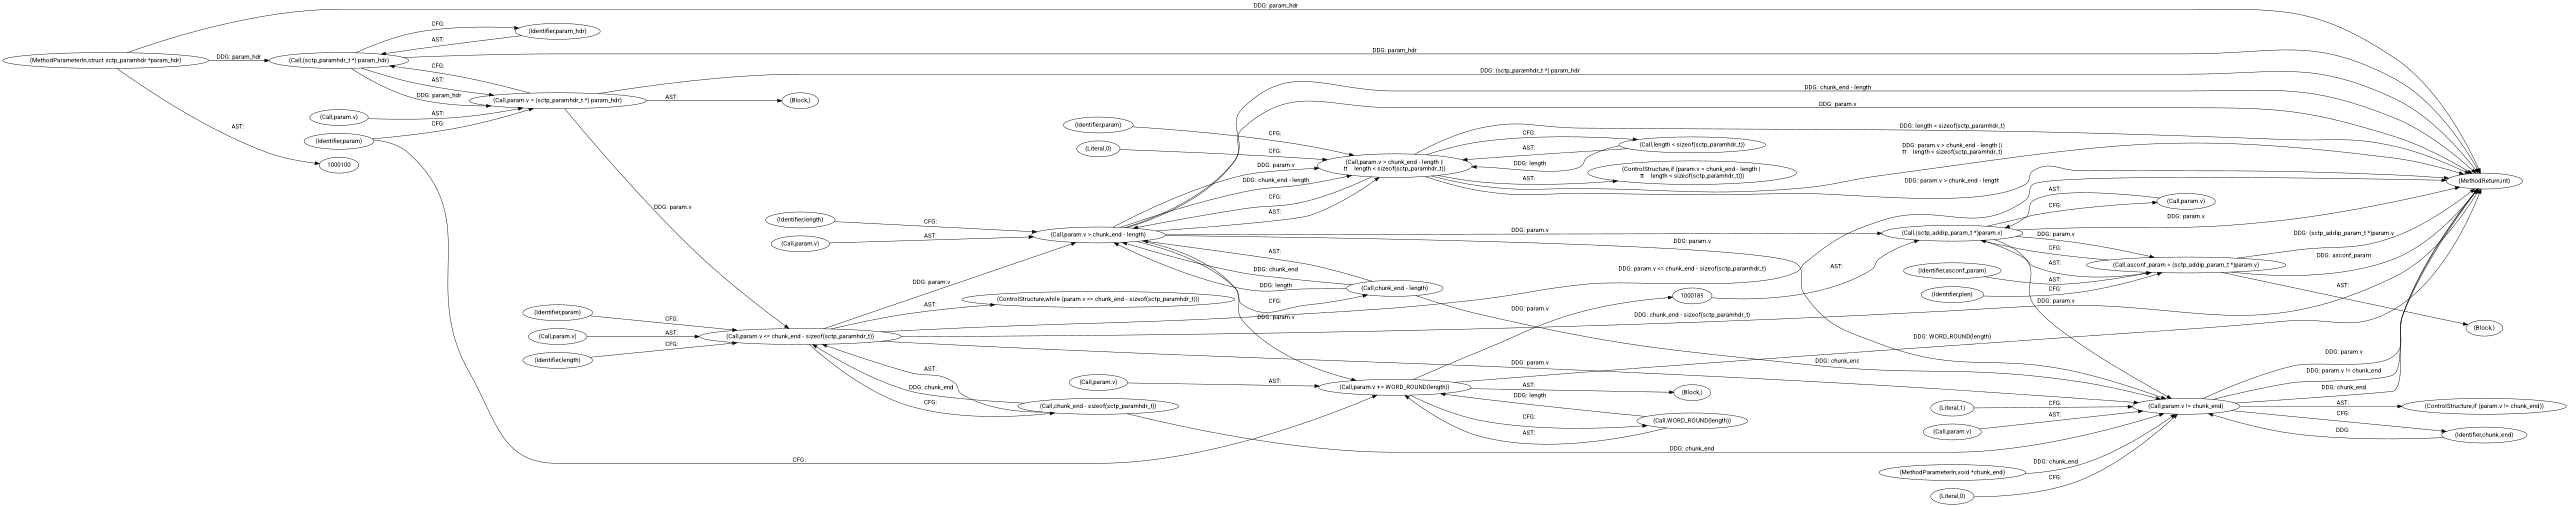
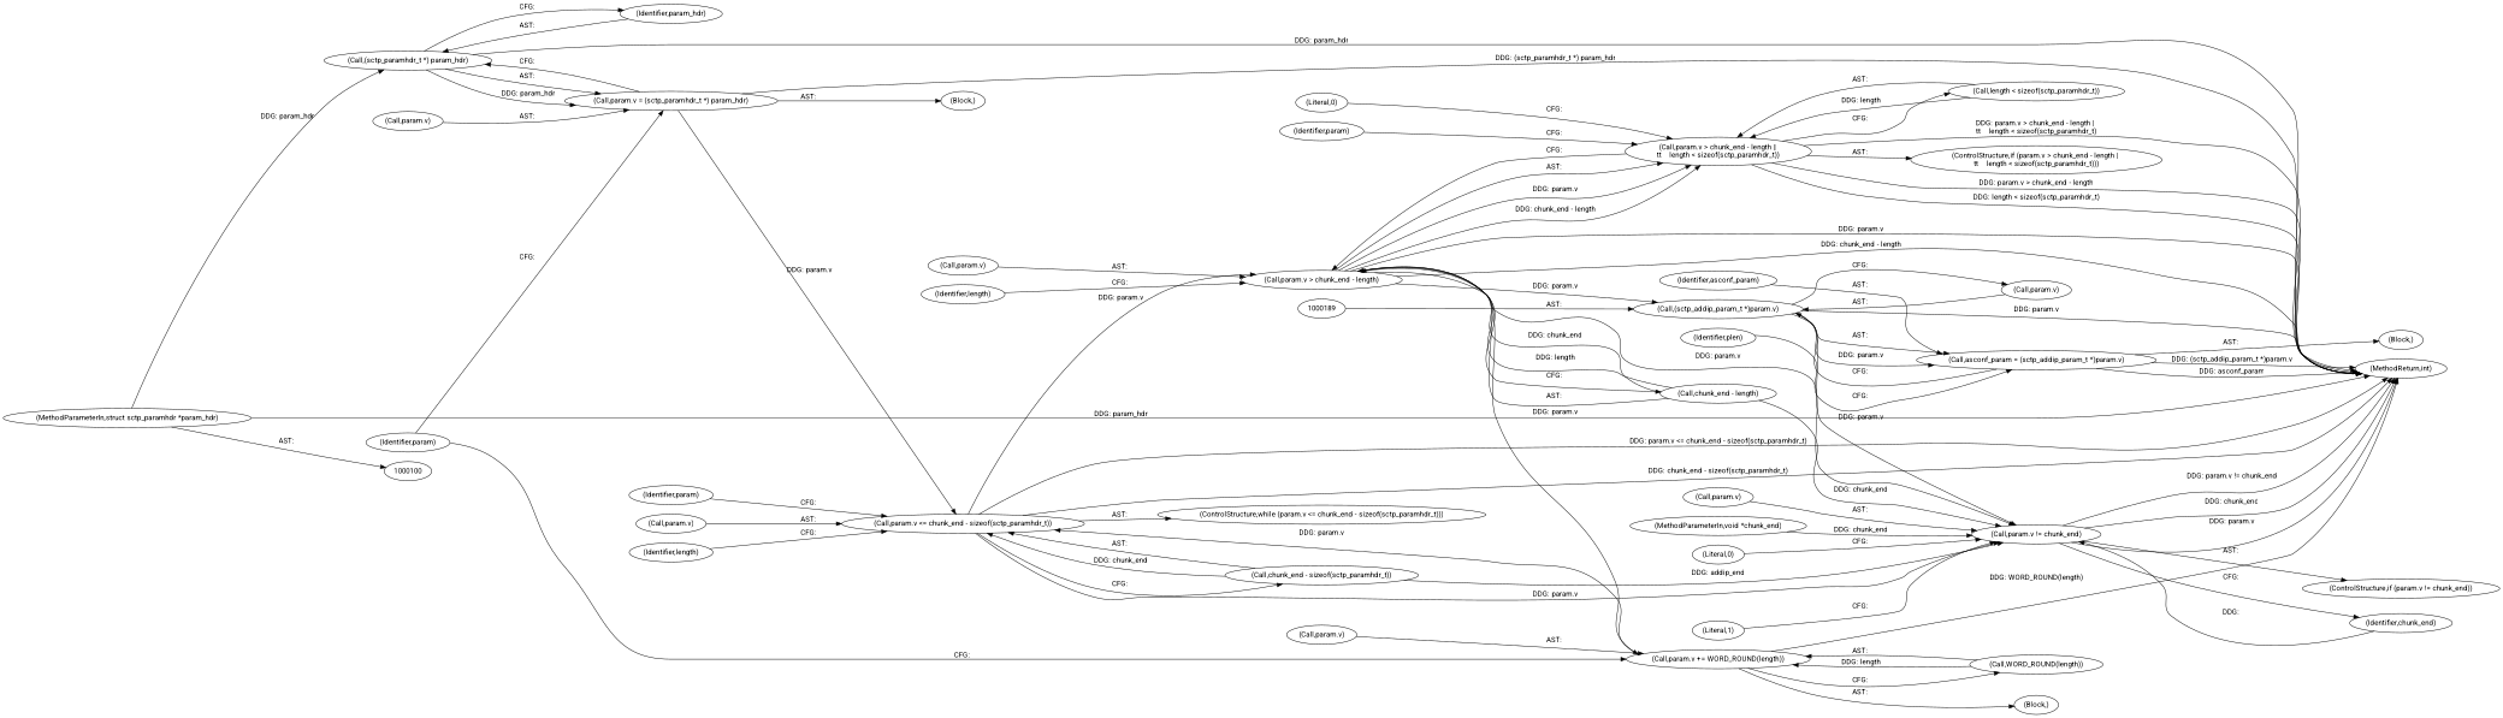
  digraph {
    fontname=Roboto
    rankdir=LR
    node [fontname=Roboto]
    edge [fontname=Roboto]
    n1 [label="(Call,(sctp_paramhdr_t *) param_hdr)"]
    n2 [label="(Call,param.v = (sctp_paramhdr_t *) param_hdr)"]
    n3 [label="(Identifier,param_hdr)"]
    n4 [label="(MethodReturn,int)"]
    n5 [label="(Call,param.v <= chunk_end - sizeof(sctp_paramhdr_t))"]
    n6 [label="(Block,)"]
    n7 [label="(MethodParameterIn,struct sctp_paramhdr *param_hdr)"]
    1000100
    n9 [label="(Call,param.v > chunk_end - length)"]
    n10 [label="(Call,param.v != chunk_end)"]
    n11 [label="(Call,chunk_end - sizeof(sctp_paramhdr_t))"]
    n12 [label="(ControlStructure,while (param.v <= chunk_end - sizeof(sctp_paramhdr_t)))"]
    n13 [label="(Call,param.v > chunk_end - length ||\n\t\t    length < sizeof(sctp_paramhdr_t))"]
    n14 [label="(Call,(sctp_addip_param_t *)param.v)"]
    n15 [label="(Call,param.v += WORD_ROUND(length))"]
    n16 [label="(Call,chunk_end - length)"]
    n17 [label="(Identifier,chunk_end)"]
    n18 [label="(ControlStructure,if (param.v != chunk_end))"]
    n19 [label="(Call,length < sizeof(sctp_paramhdr_t))"]
    n20 [label="(ControlStructure,if (param.v > chunk_end - length ||\n\t\t    length < sizeof(sctp_paramhdr_t)))"]
    n21 [label="(Call,asconf_param = (sctp_addip_param_t *)param.v)"]
    n22 [label="(Call,param.v)"]
    n23 [label="(Block,)"]
    n24 [label="(Call,WORD_ROUND(length))"]
    n25 [label="(Block,)"]
    n26 [label="(Literal,1)"]
    n27 [label="(Call,param.v)"]
    n28 [label="(Call,param.v)"]
    n29 [label="(Literal,0)"]
    n30 [label="(Call,param.v)"]
    n31 [label="(Identifier,param)"]
    n32 [label="(Identifier,asconf_param)"]
    n33 [label="(Call,param.v)"]
    n34 [label="(Identifier,plen)"]
    n35 [label="(Identifier,length)"]
    n36 [label="(MethodParameterIn,void *chunk_end)"]
    n37 [label="(Identifier,param)"]
    n38 [label="(Identifier,param)"]
    n39 [label="(Identifier,length)"]
    n40 [label="(Call,param.v)"]
    n41 [label="(Literal,0)"]
    n42 [label=1000189]
    n1 -> n2 [label="AST: "]
    n1 -> n2 [label="DDG: param_hdr"]
    n1 -> n3 [label="CFG: "]
    n1 -> n4 [label="DDG: param_hdr"]
    n2 -> n1 [label="CFG: "]
    n2 -> n4 [label="DDG: (sctp_paramhdr_t *) param_hdr"]
    n2 -> n5 [label="DDG: param.v"]
    n2 -> n6 [label="AST: "]
    n3 -> n1 [label="AST: "]
    n5 -> n4 [label="DDG: param.v <= chunk_end - sizeof(sctp_paramhdr_t)"]
    n5 -> n4 [label="DDG: chunk_end - sizeof(sctp_paramhdr_t)"]
    n5 -> n9 [label="DDG: param.v"]
    n5 -> n10 [label="DDG: param.v"]
    n5 -> n11 [label="CFG: "]
    n5 -> n12 [label="AST: "]
    n7 -> n1 [label="DDG: param_hdr"]
    n7 -> n4 [label="DDG: param_hdr"]
    n7 -> 1000100 [label="AST: "]
    n9 -> n4 [label="DDG: param.v"]
    n9 -> n4 [label="DDG: chunk_end - length"]
    n9 -> n10 [label="DDG: param.v"]
    n9 -> n13 [label="AST: "]
    n9 -> n13 [label="DDG: param.v"]
    n9 -> n13 [label="DDG: chunk_end - length"]
    n9 -> n14 [label="DDG: param.v"]
    n9 -> n15 [label="DDG: param.v"]
    n9 -> n16 [label="CFG: "]
    n10 -> n4 [label="DDG: param.v"]
    n10 -> n4 [label="DDG: param.v != chunk_end"]
    n10 -> n4 [label="DDG: chunk_end"]
    n10 -> n17 [label="CFG: "]
    n10 -> n18 [label="AST: "]
    n11 -> n5 [label="AST: "]
    n11 -> n5 [label="DDG: chunk_end"]
-   n11 -> n10 [label="DDG: chunk_end"]
+   n11 -> n10 [label="DDG: addip_end"]
    n13 -> n4 [label="DDG: param.v > chunk_end - length ||\n\t\t    length < sizeof(sctp_paramhdr_t)"]
    n13 -> n4 [label="DDG: param.v > chunk_end - length"]
    n13 -> n4 [label="DDG: length < sizeof(sctp_paramhdr_t)"]
    n13 -> n9 [label="CFG: "]
    n13 -> n19 [label="CFG: "]
    n13 -> n20 [label="AST: "]
    n14 -> n4 [label="DDG: param.v"]
    n14 -> n10 [label="DDG: param.v"]
    n14 -> n21 [label="AST: "]
    n14 -> n21 [label="DDG: param.v"]
    n14 -> n22 [label="CFG: "]
    n15 -> n4 [label="DDG: WORD_ROUND(length)"]
-   n15 -> n42 [label="DDG: param.v"]
+   n15 -> n5 [label="DDG: param.v"]
    n15 -> n23 [label="AST: "]
    n15 -> n24 [label="CFG: "]
    n16 -> n9 [label="AST: "]
    n16 -> n9 [label="DDG: chunk_end"]
    n16 -> n9 [label="DDG: length"]
    n16 -> n10 [label="DDG: chunk_end"]
    n17 -> n10 [label="DDG: "]
    n19 -> n13 [label="AST: "]
    n19 -> n13 [label="DDG: length"]
    n21 -> n4 [label="DDG: (sctp_addip_param_t *)param.v"]
    n21 -> n4 [label="DDG: asconf_param"]
    n21 -> n14 [label="CFG: "]
    n21 -> n25 [label="AST: "]
    n22 -> n14 [label="AST: "]
    n24 -> n15 [label="AST: "]
    n24 -> n15 [label="DDG: length"]
    n26 -> n10 [label="CFG: "]
    n27 -> n5 [label="AST: "]
    n28 -> n10 [label="AST: "]
    n29 -> n13 [label="CFG: "]
    n30 -> n9 [label="AST: "]
    n31 -> n13 [label="CFG: "]
    n32 -> n21 [label="AST: "]
    n33 -> n2 [label="AST: "]
    n34 -> n21 [label="CFG: "]
    n35 -> n5 [label="CFG: "]
    n36 -> n10 [label="DDG: chunk_end"]
    n37 -> n5 [label="CFG: "]
    n38 -> n2 [label="CFG: "]
    n38 -> n15 [label="CFG: "]
    n39 -> n9 [label="CFG: "]
    n40 -> n15 [label="AST: "]
    n41 -> n10 [label="CFG: "]
    n42 -> n14 [label="AST: "]
  }
